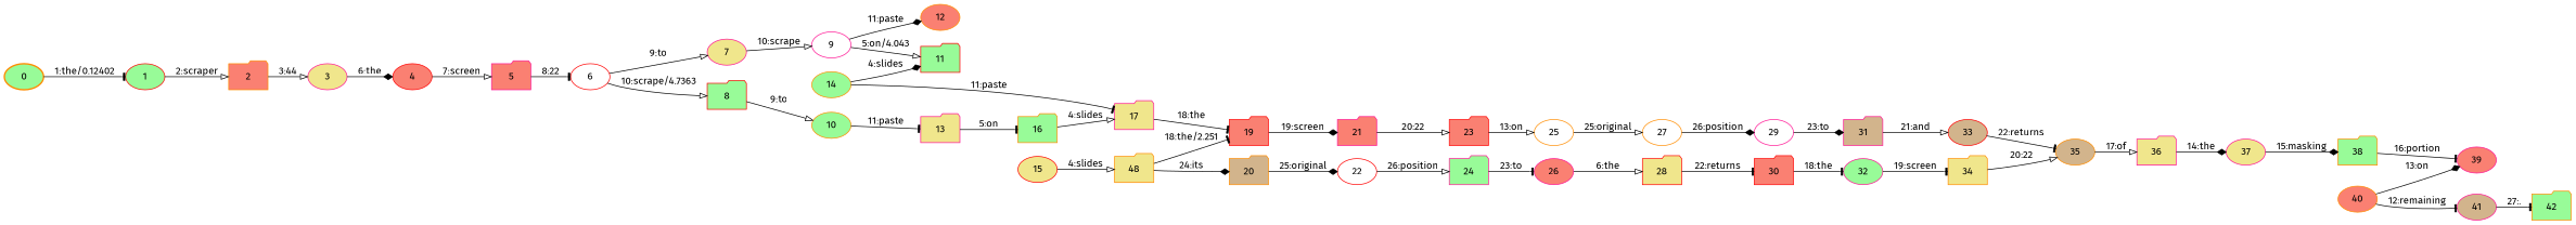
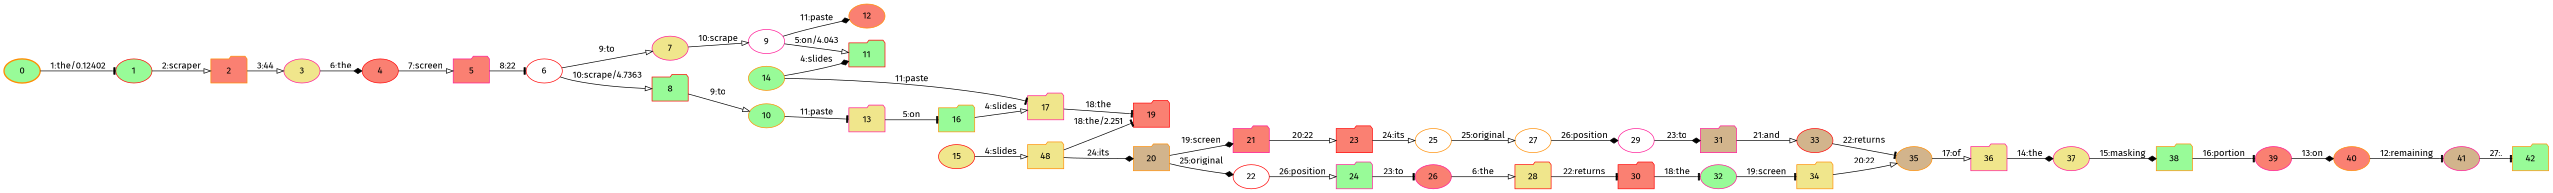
  digraph {
    fontname="Fira Sans"
    nodesep=0.25
    rankdir=LR
    ranksep=0.4
    node [color=deeppink fillcolor=palegreen fontname="Fira Sans" fontsize=14 shape=ellipse style="solid,filled"]
    edge [arrowhead=onormal fontname="Fira Sans" fontsize=14]
    n1 [color=darkorange label=0 style="bold,filled"]
    n2 [color=red label=1]
    n3 [color=darkorange fillcolor=salmon label=2 shape=folder]
    n4 [fillcolor=khaki label=3]
    n5 [color=red fillcolor=salmon label=4]
    n6 [fillcolor=salmon label=5 shape=folder]
    n7 [color=red fillcolor=white label=6]
    n8 [fillcolor=khaki label=7]
    n9 [color=red label=8 shape=folder]
    n10 [fillcolor=white label=9]
    n11 [color=darkorange label=10]
    n12 [color=red label=11 shape=folder]
    n13 [color=darkorange fillcolor=salmon label=12]
    n14 [fillcolor=khaki label=13 shape=folder]
    n15 [color=darkorange label=16 shape=folder]
    n16 [color=darkorange label=14]
    n17 [fillcolor=khaki label=17 shape=folder]
    n18 [color=red fillcolor=khaki label=15]
    n19 [color=darkorange fillcolor=khaki label=48 shape=folder]
    n20 [color=red fillcolor=salmon label=19 shape=folder]
    n21 [color=darkorange fillcolor=tan label=20 shape=folder]
    n22 [fillcolor=salmon label=21 shape=folder]
    n23 [color=red fillcolor=white label=22]
    n24 [color=red fillcolor=salmon label=23 shape=folder]
    n25 [label=24 shape=folder]
    n26 [color=darkorange fillcolor=white label=25]
    n27 [fillcolor=salmon label=26]
    n28 [color=darkorange fillcolor=white label=27]
    n29 [color=red fillcolor=khaki label=28 shape=folder]
    n30 [fillcolor=white label=29]
    n31 [color=red fillcolor=salmon label=30 shape=folder]
    n32 [fillcolor=tan label=31 shape=folder]
    n33 [label=32]
    n34 [color=red fillcolor=tan label=33]
    n35 [color=darkorange fillcolor=khaki label=34 shape=folder]
    n36 [color=darkorange fillcolor=tan label=35]
    n37 [fillcolor=khaki label=36 shape=folder]
    n38 [fillcolor=khaki label=37]
    n39 [color=darkorange label=38 shape=folder]
    n40 [fillcolor=salmon label=39]
    n41 [color=darkorange fillcolor=salmon label=40]
    n42 [fillcolor=tan label=41]
    n43 [color=darkorange label=42 shape=folder]
    n1 -> n2 [arrowhead=tee label="1:the/0.12402"]
    n2 -> n3 [label="2:scraper"]
    n3 -> n4 [label="3:44"]
    n4 -> n5 [arrowhead=diamond label="6:the"]
    n5 -> n6 [label="7:screen"]
    n6 -> n7 [arrowhead=tee label="8:22"]
    n7 -> n8 [label="9:to"]
    n7 -> n9 [label="10:scrape/4.7363"]
    n8 -> n10 [label="10:scrape"]
    n9 -> n11 [label="9:to"]
    n10 -> n12 [label="5:on/4.043"]
    n10 -> n13 [arrowhead=diamond label="11:paste"]
    n11 -> n14 [arrowhead=tee label="11:paste"]
    n14 -> n15 [arrowhead=tee label="5:on"]
    n15 -> n17 [label="4:slides"]
    n16 -> n12 [arrowhead=diamond label="4:slides"]
    n16 -> n17 [arrowhead=tee label="11:paste"]
    n17 -> n20 [arrowhead=tee label="18:the"]
    n18 -> n19 [label="4:slides"]
    n19 -> n20 [arrowhead=tee label="18:the/2.251"]
    n19 -> n21 [arrowhead=diamond label="24:its"]
-   n20 -> n22 [arrowhead=diamond label="19:screen"]
+   n21 -> n22 [arrowhead=diamond label="19:screen"]
    n21 -> n23 [arrowhead=diamond label="25:original"]
    n22 -> n24 [label="20:22"]
    n23 -> n25 [label="26:position"]
-   n24 -> n26 [label="13:on"]
+   n24 -> n26 [label="24:its"]
    n25 -> n27 [arrowhead=tee label="23:to"]
    n26 -> n28 [label="25:original"]
    n27 -> n29 [label="6:the"]
    n28 -> n30 [arrowhead=diamond label="26:position"]
    n29 -> n31 [arrowhead=tee label="22:returns"]
    n30 -> n32 [arrowhead=diamond label="23:to"]
    n31 -> n33 [arrowhead=tee label="18:the"]
    n32 -> n34 [label="21:and"]
    n33 -> n35 [arrowhead=tee label="19:screen"]
    n34 -> n36 [arrowhead=tee label="22:returns"]
    n35 -> n36 [label="20:22"]
    n36 -> n37 [label="17:of"]
    n37 -> n38 [arrowhead=diamond label="14:the"]
    n38 -> n39 [arrowhead=diamond label="15:masking"]
    n39 -> n40 [arrowhead=tee label="16:portion"]
-   n41 -> n40 [arrowhead=diamond label="13:on"]
+   n40 -> n41 [arrowhead=diamond label="13:on"]
    n41 -> n42 [arrowhead=tee label="12:remaining"]
    n42 -> n43 [arrowhead=tee label="27:."]
  }
